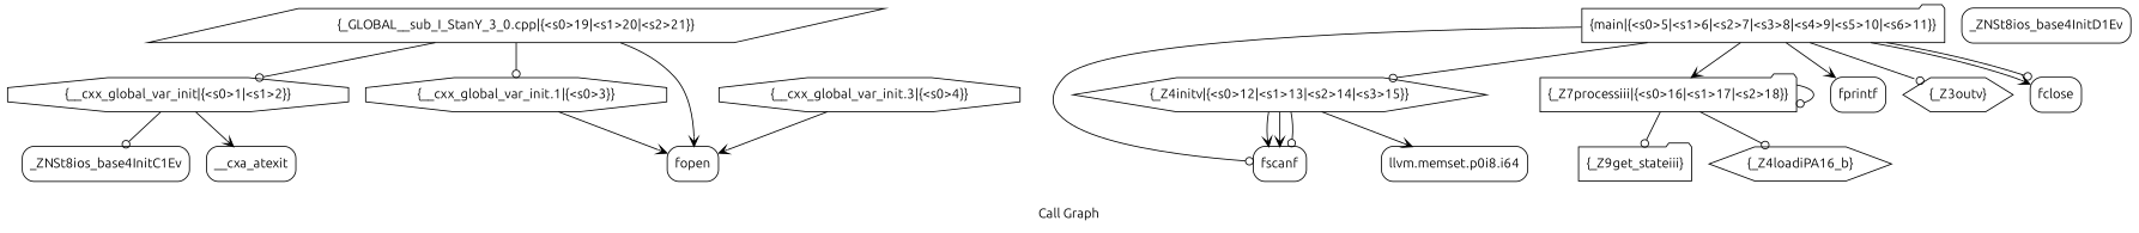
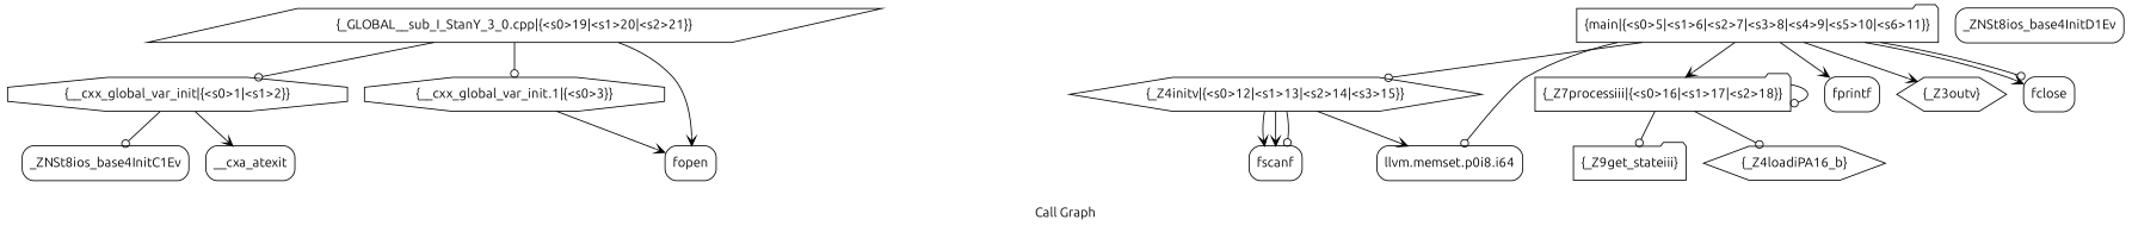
  digraph {
    fontname=Ubuntu
    label="Call Graph"
    node [fontname=Ubuntu shape=Mrecord]
    edge [arrowhead=vee color=black fontname=Ubuntu tailport=s0]
    n1 [label="{__cxx_global_var_init|{<s0>1|<s1>2}}" shape=octagon]
    n2 [label="{_ZNSt8ios_base4InitC1Ev}"]
    n3 [label="{__cxa_atexit}"]
    n4 [label="{main|{<s0>5|<s1>6|<s2>7|<s3>8|<s4>9|<s5>10|<s6>11}}" shape=folder]
    n5 [label="{fscanf}"]
    n6 [label="{_Z4initv|{<s0>12|<s1>13|<s2>14|<s3>15}}" shape=hexagon]
    n7 [label="{_Z7processiii|{<s0>16|<s1>17|<s2>18}}" shape=folder]
    n8 [label="{fprintf}"]
    n9 [label="{_Z3outv}" shape=hexagon]
    n10 [label="{fclose}"]
    n11 [label="{llvm.memset.p0i8.i64}"]
    n12 [label="{_Z9get_stateiii}" shape=folder]
    n13 [label="{_Z4loadiPA16_b}" shape=hexagon]
    n14 [label="{_ZNSt8ios_base4InitD1Ev}"]
    n15 [label="{__cxx_global_var_init.1|{<s0>3}}" shape=octagon]
    n16 [label="{fopen}"]
-   n17 [label="{__cxx_global_var_init.3|{<s0>4}}" shape=octagon]
    n18 [label="{_GLOBAL__sub_I_StanY_3_0.cpp|{<s0>19|<s1>20|<s2>21}}" shape=parallelogram]
    n1 -> n2 [arrowhead=odot]
    n1 -> n3 [tailport=s1]
-   n4 -> n5 [arrowhead=odot]
+   n4 -> n11 [arrowhead=odot]
    n4 -> n6 [arrowhead=odot tailport=s1]
    n4 -> n7 [tailport=s2]
    n4 -> n8 [tailport=s3]
-   n4 -> n9 [arrowhead=odot tailport=s4]
+   n4 -> n9 [tailport=s4]
    n4 -> n10 [tailport=s5]
    n4 -> n10 [arrowhead=odot tailport=s6]
    n6 -> n5 [tailport=s1]
    n6 -> n5 [tailport=s2]
    n6 -> n5 [arrowhead=odot tailport=s3]
    n6 -> n11
    n7 -> n7 [arrowhead=odot tailport=s2]
    n7 -> n12 [arrowhead=odot tailport=s1]
    n7 -> n13 [arrowhead=odot]
    n15 -> n16
-   n17 -> n16
    n18 -> n1 [arrowhead=odot]
    n18 -> n15 [arrowhead=odot tailport=s1]
    n18 -> n16 [tailport=s2]
  }
